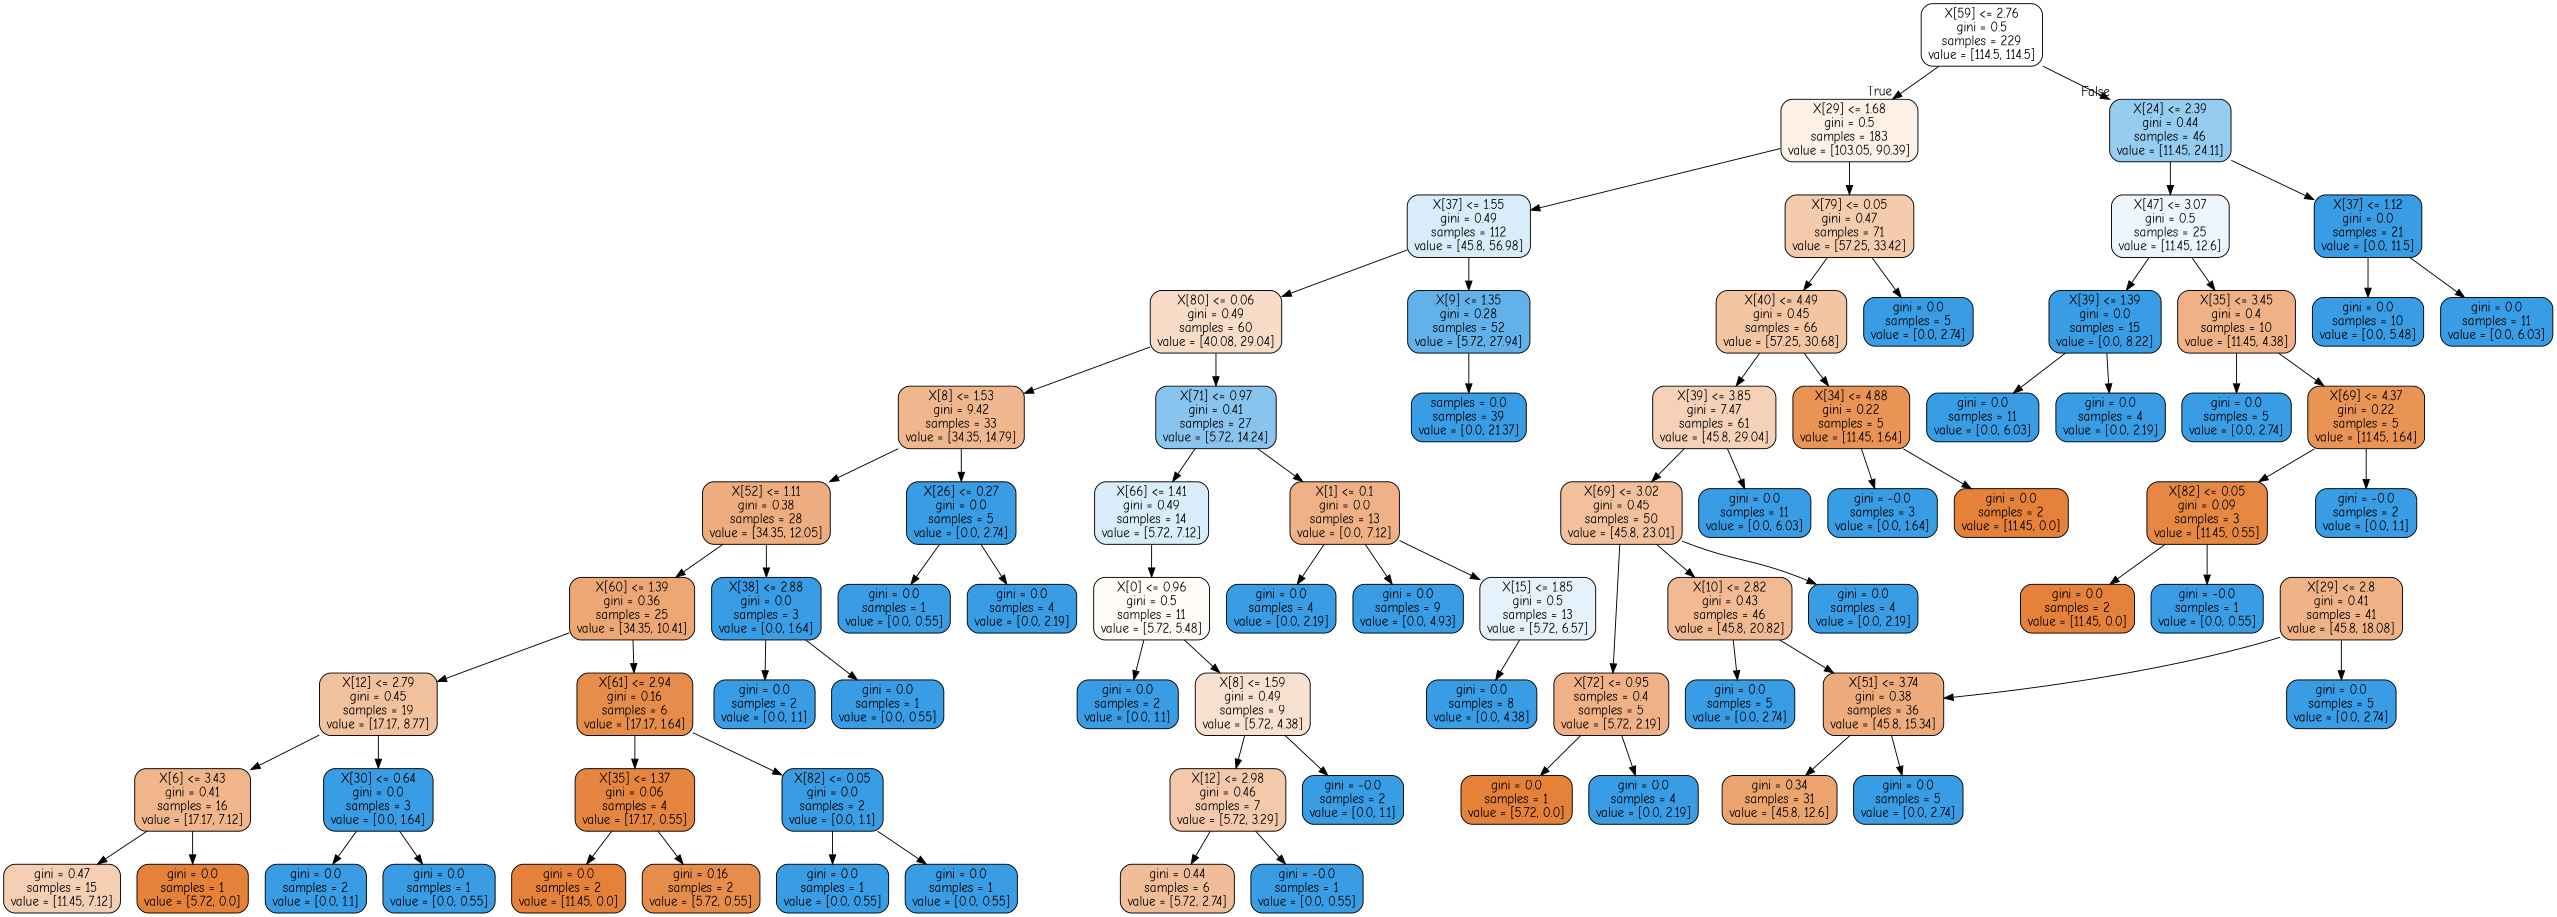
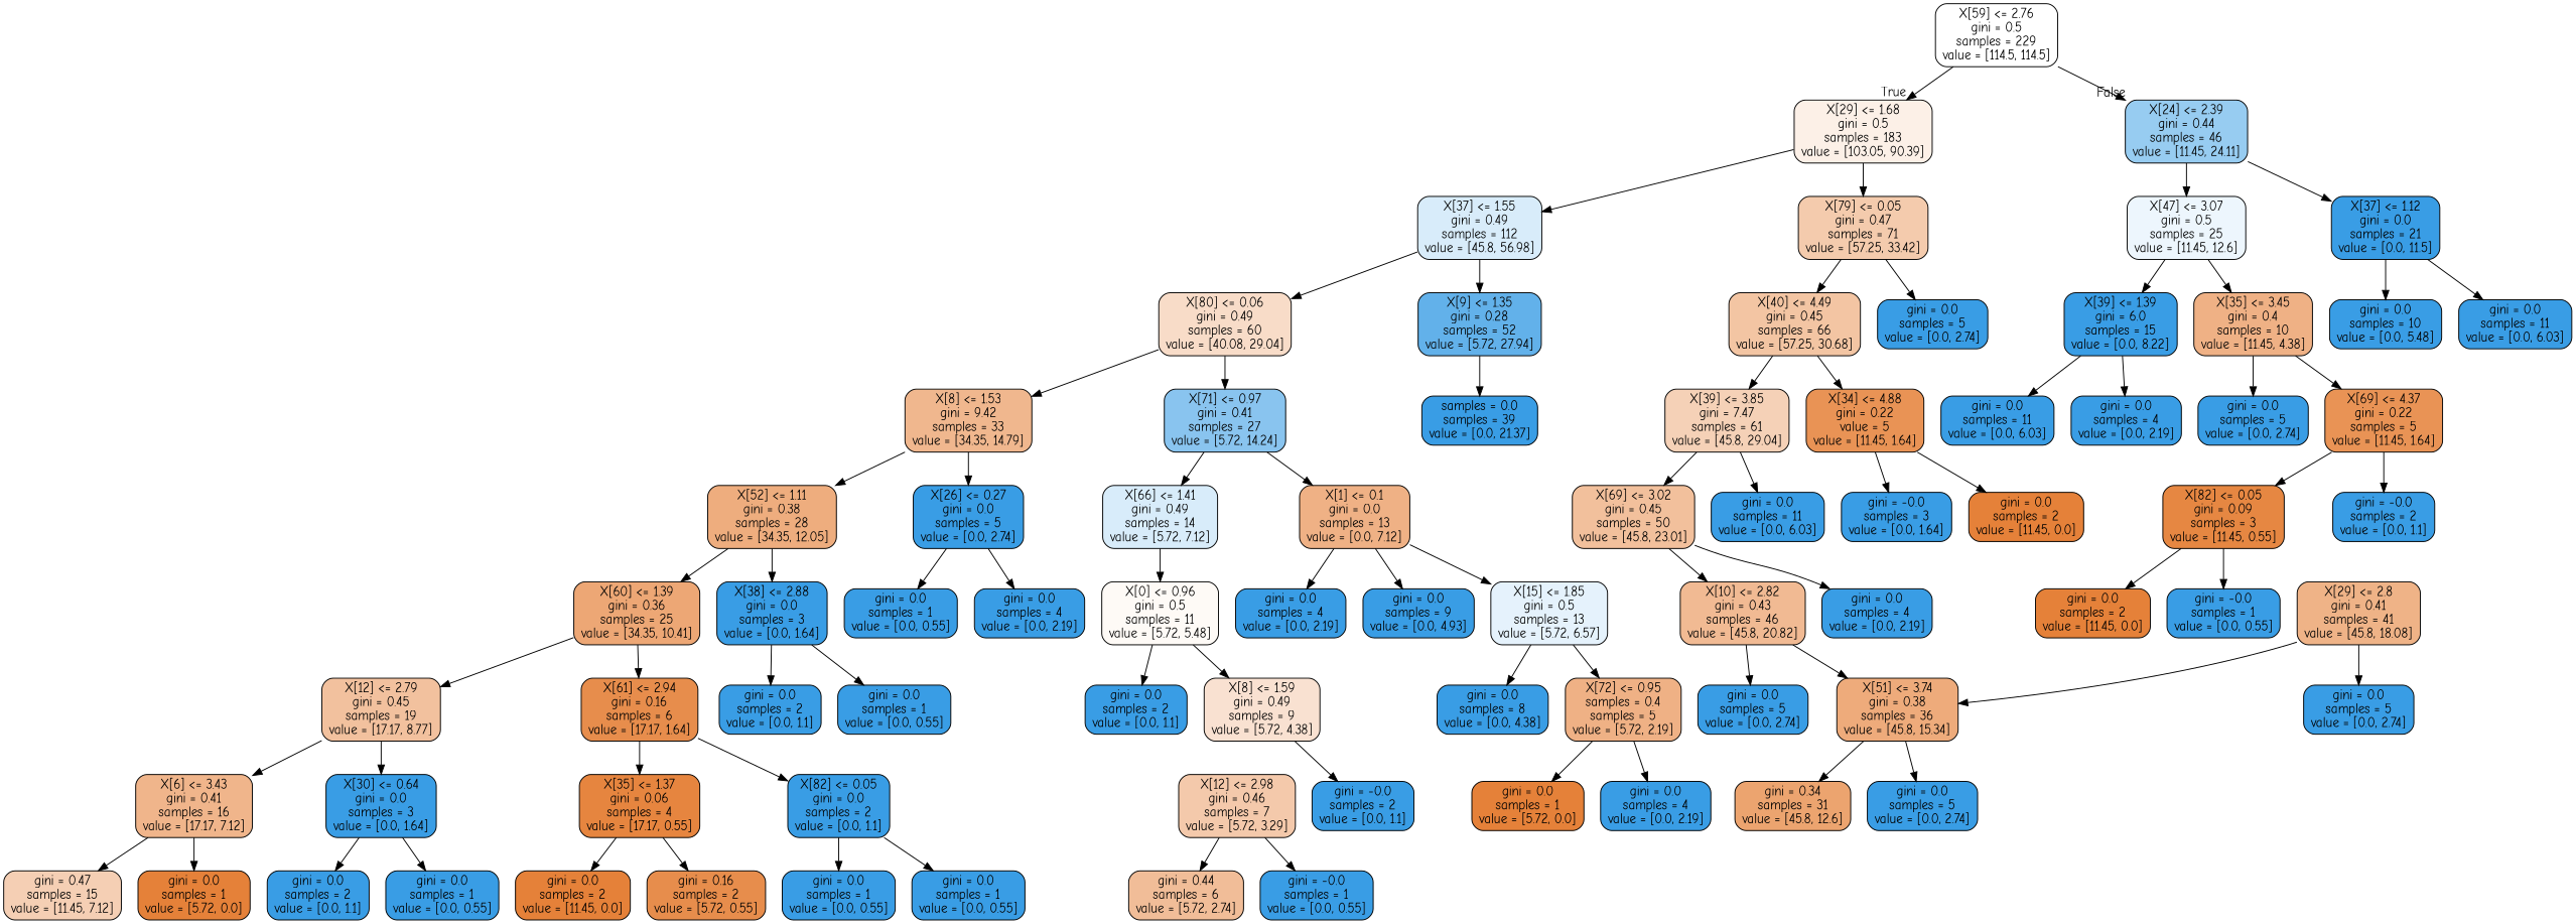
  digraph {
    fontname="Comic Neue"
    node [color=black fillcolor="#399de5" fontname="Comic Neue" shape=box style="filled, rounded"]
    edge [fontname="Comic Neue"]
    n1 [fillcolor="#ffffff" label="X[59] <= 2.76\ngini = 0.5\nsamples = 229\nvalue = [114.5, 114.5]"]
    n2 [fillcolor="#fcf0e7" label="X[29] <= 1.68\ngini = 0.5\nsamples = 183\nvalue = [103.05, 90.39]"]
    n3 [fillcolor="#97ccf1" label="X[24] <= 2.39\ngini = 0.44\nsamples = 46\nvalue = [11.45, 24.11]"]
    n4 [fillcolor="#d8ecfa" label="X[37] <= 1.55\ngini = 0.49\nsamples = 112\nvalue = [45.8, 56.98]"]
    n5 [fillcolor="#f4cbad" label="X[79] <= 0.05\ngini = 0.47\nsamples = 71\nvalue = [57.25, 33.42]"]
    n6 [fillcolor="#edf6fd" label="X[47] <= 3.07\ngini = 0.5\nsamples = 25\nvalue = [11.45, 12.6]"]
    n7 [label="X[37] <= 1.12\ngini = 0.0\nsamples = 21\nvalue = [0.0, 11.5]"]
    n8 [fillcolor="#f8dcc8" label="X[80] <= 0.06\ngini = 0.49\nsamples = 60\nvalue = [40.08, 29.04]"]
    n9 [fillcolor="#62b1ea" label="X[9] <= 1.35\ngini = 0.28\nsamples = 52\nvalue = [5.72, 27.94]"]
    n10 [fillcolor="#f3c5a3" label="X[40] <= 4.49\ngini = 0.45\nsamples = 66\nvalue = [57.25, 30.68]"]
    n11 [label="gini = 0.0\nsamples = 5\nvalue = [0.0, 2.74]"]
    n12 [fillcolor="#f0b78e" label="X[8] <= 1.53\ngini = 9.42\nsamples = 33\nvalue = [34.35, 14.79]"]
    n13 [fillcolor="#89c4ef" label="X[71] <= 0.97\ngini = 0.41\nsamples = 27\nvalue = [5.72, 14.24]"]
    n14 [label="samples = 0.0\nsamples = 39\nvalue = [0.0, 21.37]"]
    n15 [fillcolor="#eead7e" label="X[52] <= 1.11\ngini = 0.38\nsamples = 28\nvalue = [34.35, 12.05]"]
    n16 [label="X[26] <= 0.27\ngini = 0.0\nsamples = 5\nvalue = [0.0, 2.74]"]
    n17 [fillcolor="#d8ecfa" label="X[66] <= 1.41\ngini = 0.49\nsamples = 14\nvalue = [5.72, 7.12]"]
    n18 [fillcolor="#efb185" label="X[1] <= 0.1\ngini = 0.0\nsamples = 13\nvalue = [0.0, 7.12]"]
    n19 [fillcolor="#eda775" label="X[60] <= 1.39\ngini = 0.36\nsamples = 25\nvalue = [34.35, 10.41]"]
    n20 [label="X[38] <= 2.88\ngini = 0.0\nsamples = 3\nvalue = [0.0, 1.64]"]
    n21 [label="gini = 0.0\nsamples = 1\nvalue = [0.0, 0.55]"]
    n22 [label="gini = 0.0\nsamples = 4\nvalue = [0.0, 2.19]"]
    n23 [fillcolor="#f2c19e" label="X[12] <= 2.79\ngini = 0.45\nsamples = 19\nvalue = [17.17, 8.77]"]
    n24 [fillcolor="#e78d4c" label="X[61] <= 2.94\ngini = 0.16\nsamples = 6\nvalue = [17.17, 1.64]"]
    n25 [label="gini = 0.0\nsamples = 2\nvalue = [0.0, 1.1]"]
    n26 [label="gini = 0.0\nsamples = 1\nvalue = [0.0, 0.55]"]
    n27 [fillcolor="#f0b58b" label="X[6] <= 3.43\ngini = 0.41\nsamples = 16\nvalue = [17.17, 7.12]"]
    n28 [label="X[30] <= 0.64\ngini = 0.0\nsamples = 3\nvalue = [0.0, 1.64]"]
    n29 [fillcolor="#e6853f" label="X[35] <= 1.37\ngini = 0.06\nsamples = 4\nvalue = [17.17, 0.55]"]
    n30 [label="X[82] <= 0.05\ngini = 0.0\nsamples = 2\nvalue = [0.0, 1.1]"]
    n31 [fillcolor="#f5cfb4" label="gini = 0.47\nsamples = 15\nvalue = [11.45, 7.12]"]
    n32 [fillcolor="#e58139" label="gini = 0.0\nsamples = 1\nvalue = [5.72, 0.0]"]
    n33 [label="gini = 0.0\nsamples = 2\nvalue = [0.0, 1.1]"]
    n34 [label="gini = 0.0\nsamples = 1\nvalue = [0.0, 0.55]"]
    n35 [fillcolor="#e58139" label="gini = 0.0\nsamples = 2\nvalue = [11.45, 0.0]"]
    n36 [fillcolor="#e78d4c" label="gini = 0.16\nsamples = 2\nvalue = [5.72, 0.55]"]
    n37 [label="gini = 0.0\nsamples = 1\nvalue = [0.0, 0.55]"]
    n38 [label="gini = 0.0\nsamples = 1\nvalue = [0.0, 0.55]"]
    n39 [fillcolor="#fefaf6" label="X[0] <= 0.96\ngini = 0.5\nsamples = 11\nvalue = [5.72, 5.48]"]
    n40 [label="gini = 0.0\nsamples = 4\nvalue = [0.0, 2.19]"]
    n41 [label="gini = 0.0\nsamples = 9\nvalue = [0.0, 4.93]"]
    n42 [fillcolor="#e5f2fc" label="X[15] <= 1.85\ngini = 0.5\nsamples = 13\nvalue = [5.72, 6.57]"]
    n43 [label="gini = 0.0\nsamples = 2\nvalue = [0.0, 1.1]"]
    n44 [fillcolor="#f9e1d1" label="X[8] <= 1.59\ngini = 0.49\nsamples = 9\nvalue = [5.72, 4.38]"]
    n45 [fillcolor="#f4c9ab" label="X[12] <= 2.98\ngini = 0.46\nsamples = 7\nvalue = [5.72, 3.29]"]
    n46 [label="gini = -0.0\nsamples = 2\nvalue = [0.0, 1.1]"]
    n47 [fillcolor="#f1bd98" label="gini = 0.44\nsamples = 6\nvalue = [5.72, 2.74]"]
    n48 [label="gini = -0.0\nsamples = 1\nvalue = [0.0, 0.55]"]
    n49 [fillcolor="#efb185" label="X[72] <= 0.95\nsamples = 0.4\nsamples = 5\nvalue = [5.72, 2.19]"]
    n50 [label="gini = 0.0\nsamples = 8\nvalue = [0.0, 4.38]"]
    n51 [fillcolor="#e58139" label="gini = 0.0\nsamples = 1\nvalue = [5.72, 0.0]"]
    n52 [label="gini = 0.0\nsamples = 4\nvalue = [0.0, 2.19]"]
    n53 [fillcolor="#f5d1b7" label="X[39] <= 3.85\ngini = 7.47\nsamples = 61\nvalue = [45.8, 29.04]"]
-   n54 [fillcolor="#e99355" label="X[34] <= 4.88\ngini = 0.22\nsamples = 5\nvalue = [11.45, 1.64]"]
+   n54 [fillcolor="#e99355" label="X[34] <= 4.88\ngini = 0.22\nvalue = 5\nvalue = [11.45, 1.64]"]
    n55 [fillcolor="#f2c09c" label="X[69] <= 3.02\ngini = 0.45\nsamples = 50\nvalue = [45.8, 23.01]"]
    n56 [label="gini = 0.0\nsamples = 11\nvalue = [0.0, 6.03]"]
    n57 [label="gini = -0.0\nsamples = 3\nvalue = [0.0, 1.64]"]
    n58 [fillcolor="#e58139" label="gini = 0.0\nsamples = 2\nvalue = [11.45, 0.0]"]
    n59 [fillcolor="#f1ba93" label="X[10] <= 2.82\ngini = 0.43\nsamples = 46\nvalue = [45.8, 20.82]"]
    n60 [label="gini = 0.0\nsamples = 4\nvalue = [0.0, 2.19]"]
    n61 [label="gini = 0.0\nsamples = 5\nvalue = [0.0, 2.74]"]
    n62 [fillcolor="#eeab7b" label="X[51] <= 3.74\ngini = 0.38\nsamples = 36\nvalue = [45.8, 15.34]"]
    n63 [fillcolor="#efb387" label="X[29] <= 2.8\ngini = 0.41\nsamples = 41\nvalue = [45.8, 18.08]"]
    n64 [label="gini = 0.0\nsamples = 5\nvalue = [0.0, 2.74]"]
    n65 [fillcolor="#eca46f" label="gini = 0.34\nsamples = 31\nvalue = [45.8, 12.6]"]
    n66 [label="gini = 0.0\nsamples = 5\nvalue = [0.0, 2.74]"]
-   n67 [label="X[39] <= 1.39\ngini = 0.0\nsamples = 15\nvalue = [0.0, 8.22]"]
+   n67 [label="X[39] <= 1.39\ngini = 6.0\nsamples = 15\nvalue = [0.0, 8.22]"]
    n68 [fillcolor="#efb185" label="X[35] <= 3.45\ngini = 0.4\nsamples = 10\nvalue = [11.45, 4.38]"]
    n69 [label="gini = 0.0\nsamples = 10\nvalue = [0.0, 5.48]"]
    n70 [label="gini = 0.0\nsamples = 11\nvalue = [0.0, 6.03]"]
    n71 [label="gini = 0.0\nsamples = 11\nvalue = [0.0, 6.03]"]
    n72 [label="gini = 0.0\nsamples = 4\nvalue = [0.0, 2.19]"]
    n73 [label="gini = 0.0\nsamples = 5\nvalue = [0.0, 2.74]"]
    n74 [fillcolor="#e99355" label="X[69] <= 4.37\ngini = 0.22\nsamples = 5\nvalue = [11.45, 1.64]"]
    n75 [fillcolor="#e68742" label="X[82] <= 0.05\ngini = 0.09\nsamples = 3\nvalue = [11.45, 0.55]"]
    n76 [label="gini = -0.0\nsamples = 2\nvalue = [0.0, 1.1]"]
    n77 [fillcolor="#e58139" label="gini = 0.0\nsamples = 2\nvalue = [11.45, 0.0]"]
    n78 [label="gini = -0.0\nsamples = 1\nvalue = [0.0, 0.55]"]
    n1 -> n2 [headlabel=True labelangle=45 labeldistance=2.5]
    n1 -> n3 [headlabel=False labelangle=-45 labeldistance=2.5]
    n2 -> n4
    n2 -> n5
    n3 -> n6
    n3 -> n7
    n4 -> n8
    n4 -> n9
    n5 -> n10
    n5 -> n11
    n6 -> n67
    n6 -> n68
    n7 -> n69
    n7 -> n70
    n8 -> n12
    n8 -> n13
    n9 -> n14
    n10 -> n53
    n10 -> n54
    n12 -> n15
    n12 -> n16
    n13 -> n17
    n13 -> n18
    n15 -> n19
    n15 -> n20
    n16 -> n21
    n16 -> n22
    n17 -> n39
    n18 -> n40
    n18 -> n41
    n18 -> n42
    n19 -> n23
    n19 -> n24
    n20 -> n25
    n20 -> n26
    n23 -> n27
    n23 -> n28
    n24 -> n29
    n24 -> n30
    n27 -> n31
    n27 -> n32
    n28 -> n33
    n28 -> n34
    n29 -> n35
    n29 -> n36
    n30 -> n37
    n30 -> n38
    n39 -> n43
    n39 -> n44
-   n55 -> n49
+   n42 -> n49
    n42 -> n50
-   n44 -> n45
    n44 -> n46
    n45 -> n47
    n45 -> n48
    n49 -> n51
    n49 -> n52
    n53 -> n55
    n53 -> n56
    n54 -> n57
    n54 -> n58
    n55 -> n59
    n55 -> n60
    n59 -> n61
    n59 -> n62
    n62 -> n65
    n62 -> n66
    n63 -> n62
    n63 -> n64
    n67 -> n71
    n67 -> n72
    n68 -> n73
    n68 -> n74
    n74 -> n75
    n74 -> n76
    n75 -> n77
    n75 -> n78
  }
